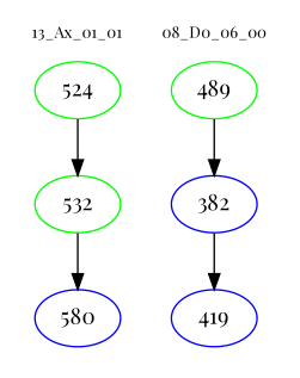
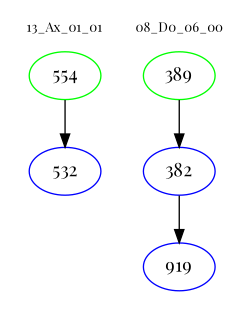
  digraph {
    fontname="Playfair Display"
    node [color=blue fontname="Playfair Display"]
    edge [color=black fontname="Playfair Display"]
-   n1 [color=green label=524]
-   n2 [color=green label=532]
-   n3 [label=580]
-   n4 [color=green label=489]
+   n1 [color=green label=554]
+   n2 [label=532]
+   n4 [color=green label=389]
    n5 [label=382]
-   n6 [label=419]
+   n6 [label=919]
    subgraph cluster_1 {
      color=white
      fontsize=10
      label="13_Ax_01_01"
      n1
      n2
-     n3
    }
    subgraph cluster_2 {
      color=white
      fontsize=10
      label="08_D0_06_00"
      n4
      n5
      n6
    }
    n1 -> n2
-   n2 -> n3
    n4 -> n5
    n5 -> n6
  }
